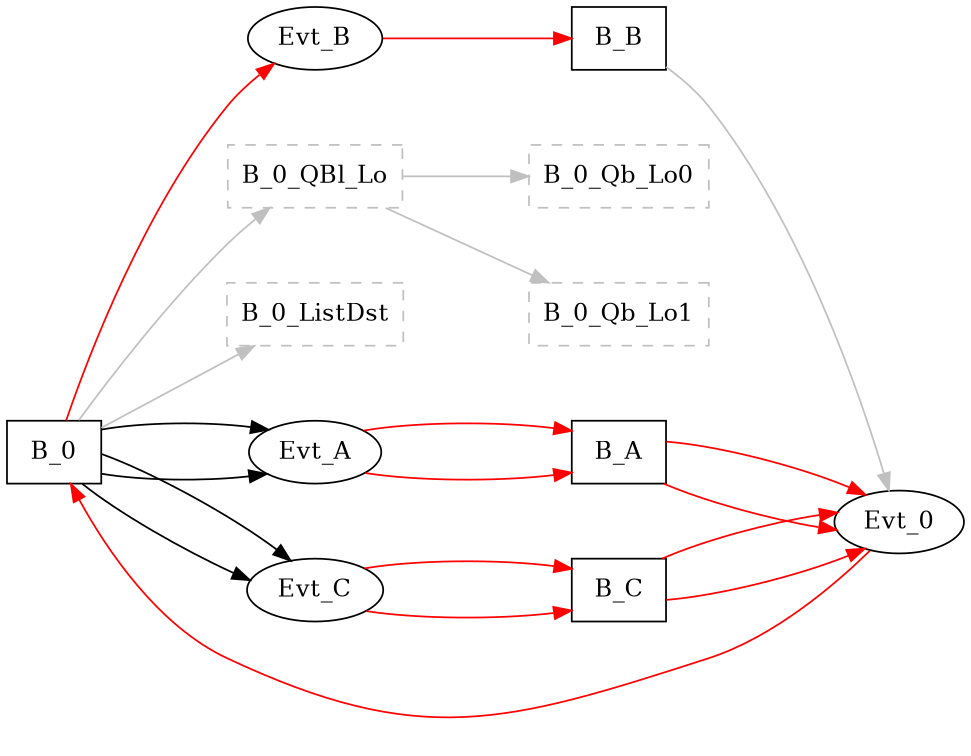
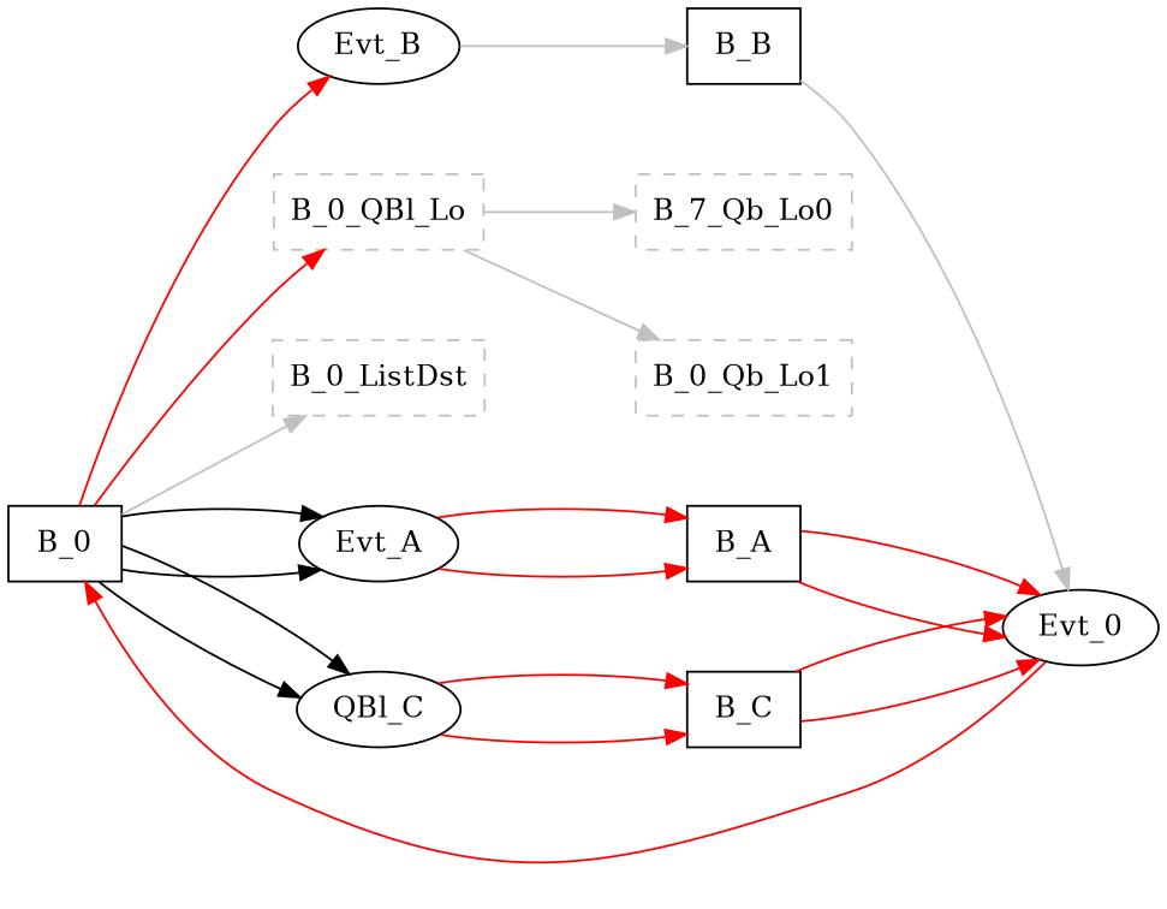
  digraph {
    mindist=1.0
    nodesep=0.6
    rankdir=LR
    ranksep=1.0
    root=Demo
    node [color=black cpu=1 fillcolor=white flags=7 shape=rectangle style=filled type=block]
    edge [color=red type=defdst]
    B_0 [tperiod=1000000000]
    Evt_B [bpid=8 evtno=205 fid=0 flags=2 gid=5 par=123 shape=oval sid=2 tef=0 toffs=0 type=tmsg]
    B_0_QBl_Lo [color=gray flags=9 style=dashed type=qinfo]
    B_0_ListDst [color=gray flags=c style=dashed type=listdst]
    Evt_A [bpid=8 evtno=205 fid=0 flags=2 gid=5 par=123 shape=oval sid=2 tef=0 toffs=0 type=tmsg]
-   Evt_C [bpid=8 evtno=205 fid=0 flags=2 gid=5 par=123 shape=oval sid=2 tef=0 toffs=0 type=tmsg]
+   Evt_C [bpid=8 evtno=205 fid=0 flags=2 gid=5 par=123 shape=oval sid=2 tef=0 toffs=0 type=tmsg label=QBl_C]
    B_B [tperiod=1000000000]
-   B_0_Qb_Lo0 [color=gray flags=a style=dashed type=qbuf]
+   B_0_Qb_Lo0 [color=gray flags=a style=dashed type=qbuf label=B_7_Qb_Lo0]
    B_0_Qb_Lo1 [color=gray flags=a style=dashed type=qbuf]
    B_A [tperiod=1000000000]
    B_C [tperiod=1000000000]
    Evt_0 [bpid=8 evtno=205 fid=0 flags=2 gid=5 par=123 shape=oval sid=2 tef=0 toffs=0 type=tmsg]
    B_0 -> Evt_B
-   B_0 -> B_0_QBl_Lo [color=gray type=priolo]
+   B_0 -> B_0_QBl_Lo [type=priolo]
    B_0 -> B_0_ListDst [color=gray type=listdst]
    B_0 -> Evt_A [color=black type=altdst]
    B_0 -> Evt_A [color=black type=altdst]
    B_0 -> Evt_C [color=black type=altdst]
    B_0 -> Evt_C [color=black type=altdst]
-   Evt_B -> B_B
+   Evt_B -> B_B [color=gray]
    B_0_QBl_Lo -> B_0_Qb_Lo0 [color=gray type=meta]
    B_0_QBl_Lo -> B_0_Qb_Lo1 [color=gray type=meta]
    Evt_A -> B_A
    Evt_A -> B_A
    Evt_C -> B_C
    Evt_C -> B_C
    B_B -> Evt_0 [color=gray]
    B_A -> Evt_0
    B_A -> Evt_0
    B_C -> Evt_0
    B_C -> Evt_0
    Evt_0 -> B_0
  }
